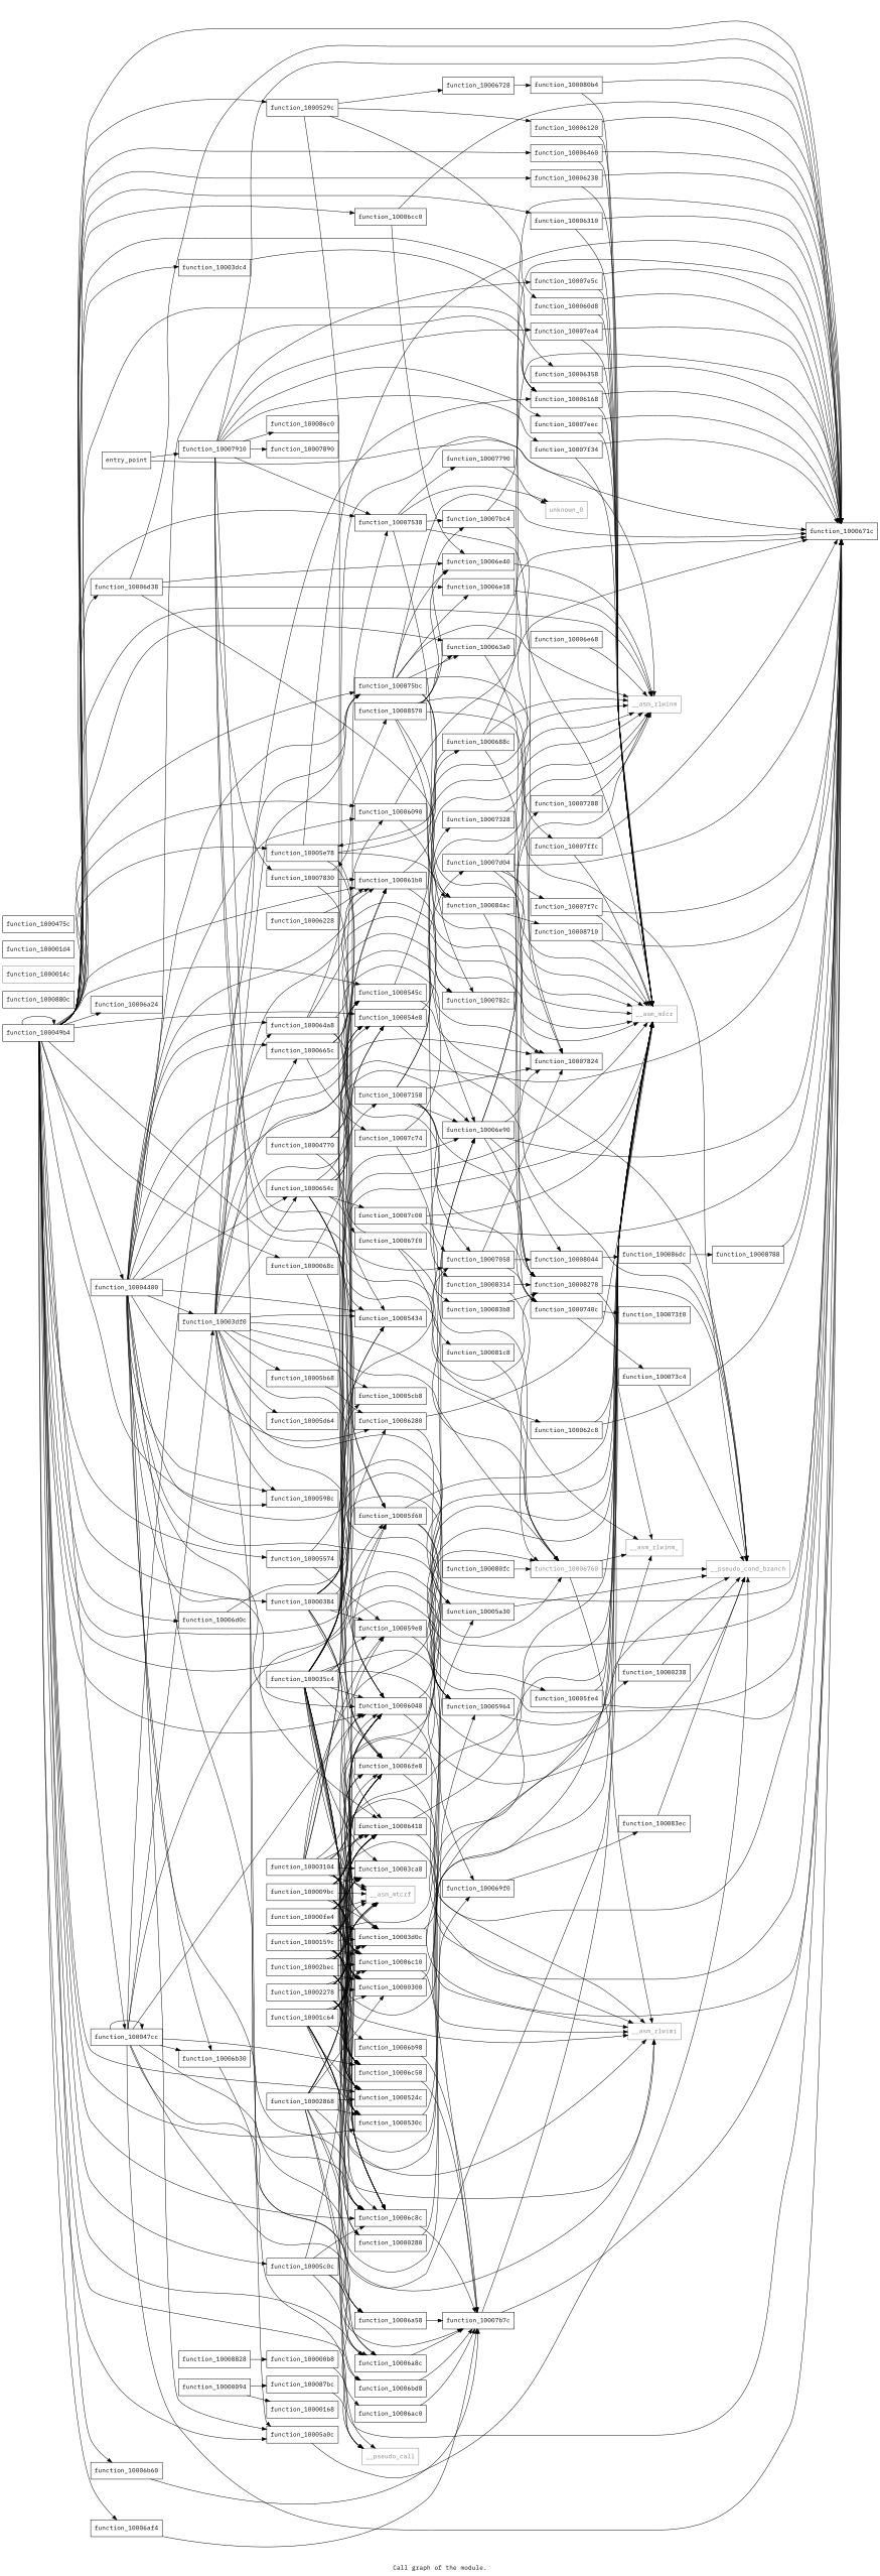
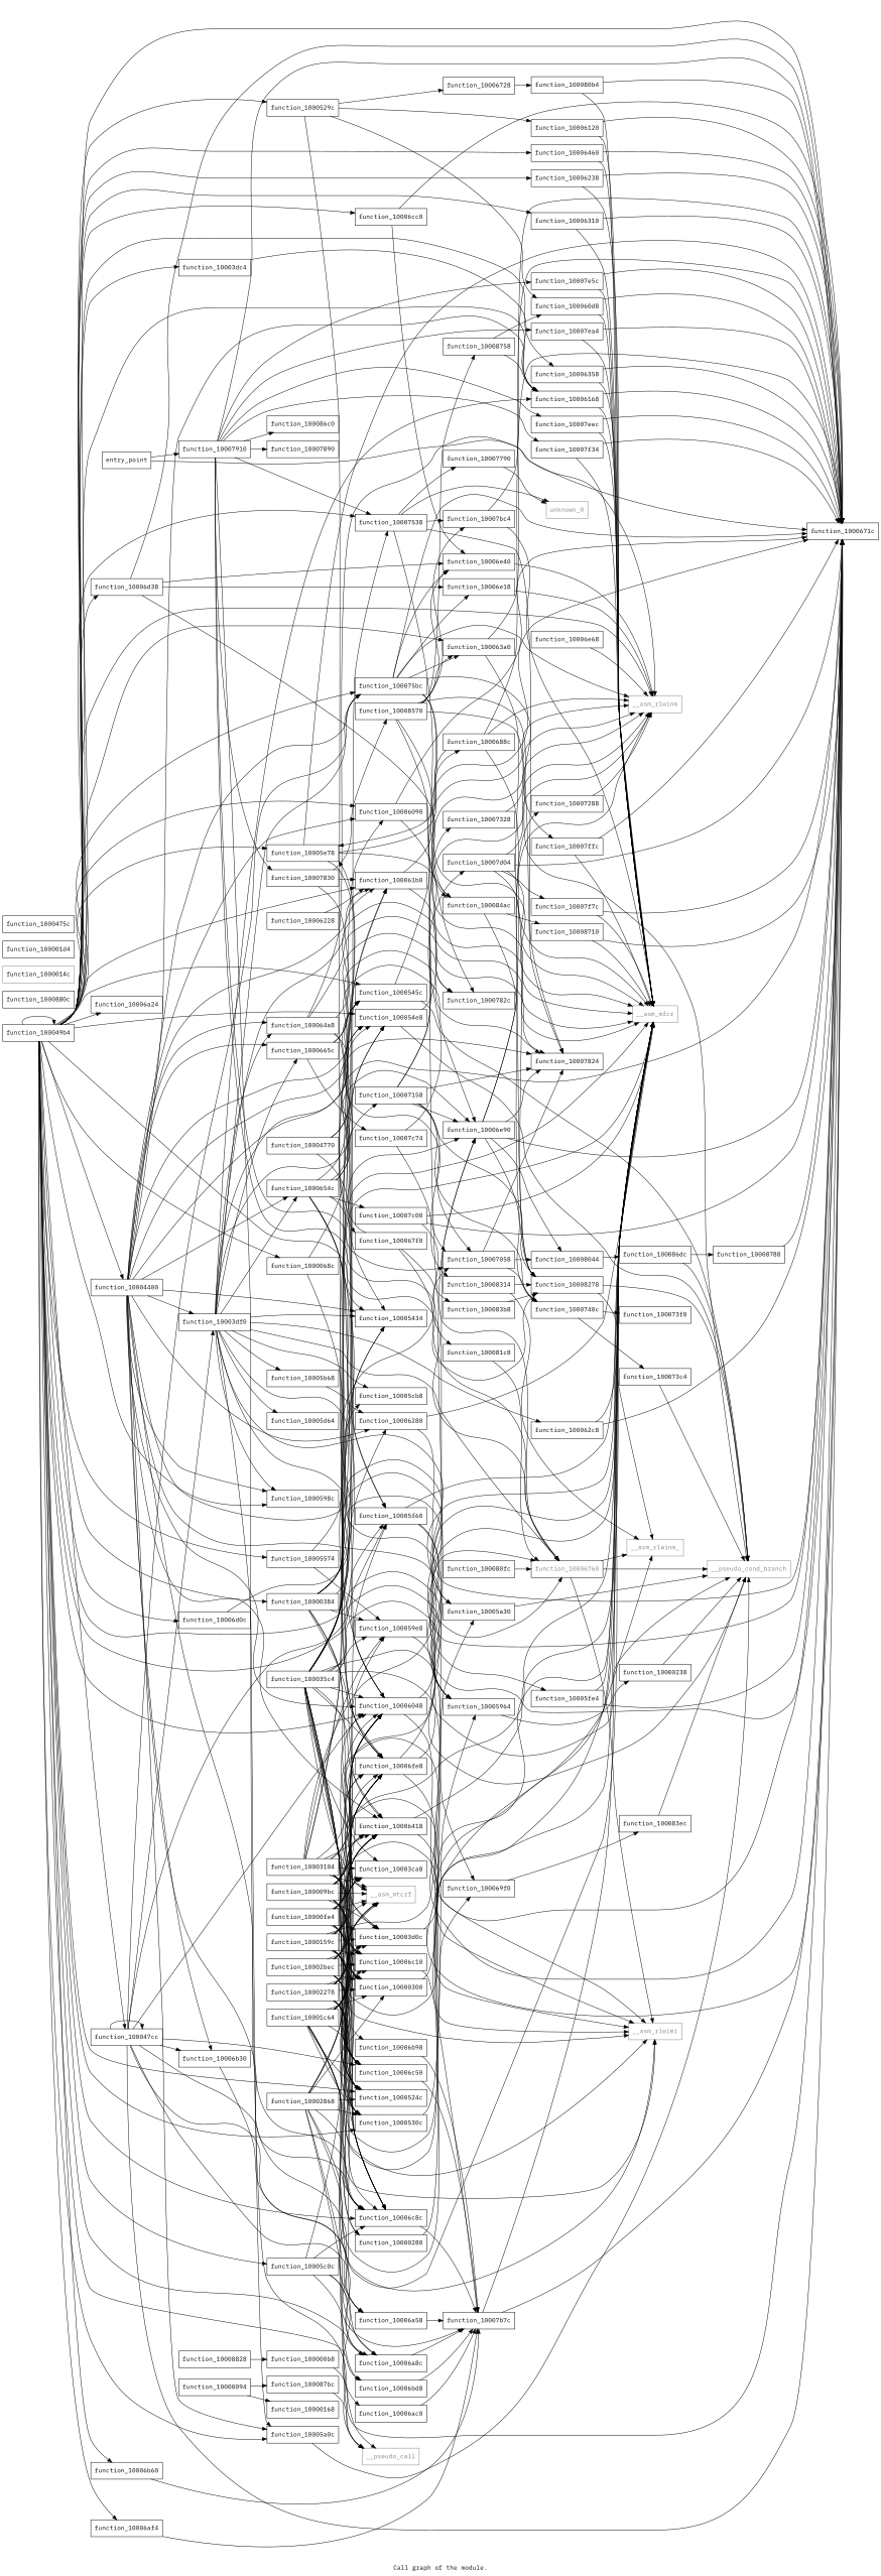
  digraph {
    fontname="IBM Plex Mono"
    label="Call graph of the module."
    rankdir=LR
    node [fontname="IBM Plex Mono" shape=record]
    edge [fontname="IBM Plex Mono"]
    n1 [label="{function_10006d38}"]
    n2 [label="{function_1000671c}"]
    n3 [label="{function_10006e18}"]
    n4 [label="{function_10006e40}"]
    n5 [label="{function_100084ac}"]
    n6 [color=gray50 fontcolor=gray50 label="{__asm_rlwinm}"]
    n7 [label="{function_10008278}"]
    n8 [label="{function_10008710}"]
    n9 [label="{function_10005b68}"]
    n10 [label="{function_10006280}"]
    n11 [color=gray50 fontcolor=gray50 label="{__asm_mfcr}"]
    n12 [label="{function_10005c0c}"]
    n13 [label="{function_10006048}"]
    n14 [label="{function_10006a8c}"]
    n15 [label="{function_10006ac0}"]
    n16 [label="{function_10006c8c}"]
    n17 [label="{function_10007b7c}"]
    n18 [label="{function_10005cb8}"]
    n19 [label="{function_10006bd8}"]
    n20 [label="{function_10006460}"]
    n21 [label="{function_100067f0}"]
    n22 [label="{function_10005e78}"]
    n23 [fontcolor=gray50 label="{function_10006760}"]
    n24 [label="{function_100083b8}"]
    n25 [label="{function_1000688c}"]
    n26 [color=gray50 fontcolor=gray50 label="{__pseudo_cond_branch}"]
    n27 [color=gray50 fontcolor=gray50 label="{__asm_rlwinm_}"]
    n28 [color=gray50 fontcolor=gray50 label="{__asm_rlwimi}"]
    n29 [label="{function_1000530c}"]
    n30 [label="{function_10005964}"]
    n31 [label="{function_100064a8}"]
    n32 [label="{function_10007058}"]
    n33 [label="{function_10007824}"]
    n34 [label="{function_1000782c}"]
    n35 [label="{function_1000740c}"]
    n36 [label="{function_10008044}"]
    n37 [label="{function_1000654c}"]
    n38 [label="{function_10005f60}"]
    n39 [label="{function_100061b0}"]
    n40 [label="{function_10006e90}"]
    n41 [label="{function_10006fe8}"]
    n42 [label="{function_10007c00}"]
    n43 [label="{function_10005fe4}"]
    n44 [label="{function_10007288}"]
    n45 [label="{function_100081c8}"]
    n46 [label="{function_10006cc0}"]
    n47 [label="{function_1000598c}"]
    n48 [label="{function_10005d64}"]
    n49 [label="{function_100069f0}"]
    n50 [label="{function_100083ec}"]
    n51 [label="{function_10006c10}"]
    n52 [label="{function_1000665c}"]
    n53 [label="{function_10007c74}"]
    n54 [label="{function_10007d04}"]
    n55 [label="{function_10008314}"]
    n56 [label="{function_10006a24}"]
    n57 [label="{function_10005434}"]
    n58 [label="{function_100059e8}"]
    n59 [label="{function_10006a58}"]
    n60 [label="{function_10006090}"]
    n61 [label="{function_100060d8}"]
    n62 [label="{function_10006120}"]
    n63 [label="{function_10006168}"]
    n64 [label="{function_10006228}"]
    n65 [label="{function_10006238}"]
    n66 [label="{function_1000545c}"]
    n67 [label="{function_100054e8}"]
    n68 [label="{function_10006728}"]
    n69 [label="{function_100080b4}"]
    n70 [label="{function_10006d0c}"]
    n71 [label="{function_10005a0c}"]
    n72 [label="{function_100063a0}"]
    n73 [label="{function_10006af4}"]
    n74 [label="{function_100062c8}"]
    n75 [label="{function_10006b30}"]
    n76 [label="{function_10006c50}"]
    n77 [label="{function_10005574}"]
    n78 [label="{function_10005a30}"]
    n79 [label="{function_10006b60}"]
    n80 [label="{function_10006418}"]
    n81 [label="{function_10006310}"]
    n82 [label="{function_10006b98}"]
    n83 [label="{function_10006358}"]
    n84 [label="{function_10008570}"]
    n85 [label="{function_10007bc4}"]
+   n86 [label="{function_10008758}"]
    n87 [label="{function_100086c0}"]
    n88 [label="{function_10006e68}"]
    n89 [label="{function_100073c4}"]
    n90 [label="{function_100073f0}"]
    n91 [label="{function_100086dc}"]
    n92 [label="{function_10007158}"]
    n93 [label="{function_10007328}"]
    n94 [label="{function_10007538}"]
    n95 [label="{function_10007790}"]
    n96 [color=gray50 fontcolor=gray50 label="{unknown_0}"]
    n97 [label="{function_100075bc}"]
    n98 [label="{function_10007ffc}"]
    n99 [label="{function_10007830}"]
    n100 [label="{function_10007890}"]
    n101 [label="{function_10007910}"]
    n102 [label="{function_10007e5c}"]
    n103 [label="{function_10007ea4}"]
    n104 [label="{function_10007eec}"]
    n105 [label="{function_10007f34}"]
    n106 [color=gray50 fontcolor=gray50 label="{__pseudo_call}"]
    n107 [label="{function_10007f7c}"]
    n108 [label="{function_10008788}"]
    n109 [label="{function_100080fc}"]
    n110 [label="{function_100087bc}"]
    n111 [label="{function_1000880c}"]
    n112 [label="{function_10008828}"]
    n113 [label="{function_100000b8}"]
    n114 [color=gray50 fontcolor=gray50 label="{__asm_mtcrf}"]
    n115 [label="{function_10000094}"]
    n116 [label="{function_10000168}"]
    n117 [color=gray50 label="{function_1000014c}"]
    n118 [label="{function_100001d4}"]
    n119 [label="{entry_point}"]
    n120 [label="{function_10000238}"]
    n121 [label="{function_10000280}"]
    n122 [label="{function_10000300}"]
    n123 [label="{function_10000384}"]
    n124 [label="{function_1000068c}"]
    n125 [label="{function_100009bc}"]
    n126 [label="{function_10003ca8}"]
    n127 [label="{function_10003d0c}"]
    n128 [label="{function_1000524c}"]
    n129 [label="{function_10000fe4}"]
    n130 [label="{function_1000159c}"]
    n131 [label="{function_10001c64}"]
    n132 [label="{function_10002278}"]
    n133 [label="{function_10002868}"]
    n134 [label="{function_10002bec}"]
    n135 [label="{function_10003104}"]
    n136 [label="{function_100035c4}"]
    n137 [label="{function_10003dc4}"]
    n138 [label="{function_10003df0}"]
    n139 [label="{function_10004400}"]
    n140 [label="{function_1000475c}"]
    n141 [label="{function_10004770}"]
    n142 [label="{function_100047cc}"]
    n143 [label="{function_100049b4}"]
    n144 [label="{function_1000529c}"]
    n1 -> n2
    n1 -> n3
    n1 -> n4
    n1 -> n5
    n3 -> n6
    n4 -> n6
    n5 -> n7
    n5 -> n8
    n7 -> n26
    n7 -> n27
    n8 -> n2
    n8 -> n11
    n9 -> n10
    n10 -> n2
    n10 -> n11
    n12 -> n2
    n12 -> n13
    n12 -> n14
    n12 -> n15
    n12 -> n16
    n13 -> n2
    n13 -> n11
    n14 -> n17
    n15 -> n17
    n16 -> n17
    n17 -> n2
    n17 -> n11
    n19 -> n17
    n20 -> n2
    n20 -> n11
    n21 -> n22
    n21 -> n23
    n21 -> n24
    n22 -> n2
    n22 -> n11
    n22 -> n21
    n22 -> n25
    n23 -> n26
    n23 -> n27
    n23 -> n28
    n24 -> n7
    n25 -> n2
    n25 -> n6
    n25 -> n7
    n25 -> n22
    n29 -> n30
    n30 -> n26
    n31 -> n2
    n31 -> n13
    n31 -> n32
    n31 -> n33
    n31 -> n34
    n32 -> n33
    n32 -> n35
    n32 -> n36
    n35 -> n89
    n35 -> n90
    n36 -> n91
    n37 -> n2
    n37 -> n13
    n37 -> n32
    n37 -> n33
    n37 -> n38
    n37 -> n39
    n37 -> n40
    n37 -> n41
    n37 -> n42
    n38 -> n2
    n38 -> n11
    n38 -> n43
    n39 -> n2
    n39 -> n11
    n40 -> n2
    n40 -> n6
    n40 -> n33
    n40 -> n35
    n40 -> n36
    n40 -> n44
    n41 -> n2
    n41 -> n23
    n41 -> n40
    n42 -> n2
    n42 -> n11
    n42 -> n45
    n43 -> n2
    n43 -> n11
    n44 -> n6
    n45 -> n23
    n46 -> n2
    n46 -> n4
    n49 -> n50
    n50 -> n26
    n51 -> n17
    n52 -> n33
    n52 -> n34
    n52 -> n53
    n53 -> n54
    n53 -> n55
    n54 -> n2
    n54 -> n6
    n54 -> n7
    n54 -> n11
    n54 -> n107
    n55 -> n7
    n55 -> n27
    n58 -> n26
    n59 -> n17
    n60 -> n2
    n60 -> n11
    n61 -> n2
    n61 -> n11
    n62 -> n2
    n62 -> n11
    n63 -> n2
    n63 -> n11
    n64 -> n39
    n65 -> n2
    n65 -> n11
    n66 -> n6
    n66 -> n26
    n67 -> n6
    n67 -> n26
    n68 -> n69
    n69 -> n2
    n69 -> n11
    n70 -> n23
    n71 -> n26
    n72 -> n2
    n72 -> n11
    n73 -> n17
    n74 -> n2
    n74 -> n11
    n75 -> n17
    n76 -> n17
    n77 -> n40
    n77 -> n58
    n78 -> n26
    n79 -> n17
    n80 -> n2
    n80 -> n11
    n81 -> n2
    n81 -> n11
    n82 -> n17
    n83 -> n2
    n83 -> n11
    n84 -> n4
    n84 -> n5
    n84 -> n23
    n84 -> n26
    n84 -> n33
    n84 -> n72
    n84 -> n85
+   n84 -> n86
    n85 -> n2
    n85 -> n11
+   n86 -> n61
+   n86 -> n63
    n88 -> n6
    n89 -> n26
    n91 -> n26
    n91 -> n108
    n92 -> n6
    n92 -> n7
    n92 -> n32
    n92 -> n33
    n92 -> n35
    n92 -> n40
    n92 -> n93
    n93 -> n6
    n94 -> n33
    n94 -> n34
    n94 -> n85
    n94 -> n95
    n94 -> n96
    n95 -> n96
    n97 -> n2
    n97 -> n3
    n97 -> n4
    n97 -> n5
    n97 -> n6
    n97 -> n11
    n97 -> n72
    n97 -> n98
    n98 -> n2
    n98 -> n11
    n99 -> n38
    n99 -> n39
    n99 -> n84
    n101 -> n2
    n101 -> n7
    n101 -> n23
    n101 -> n87
    n101 -> n94
    n101 -> n99
    n101 -> n100
    n101 -> n102
    n101 -> n103
    n101 -> n104
    n101 -> n105
    n101 -> n106
    n102 -> n2
    n102 -> n11
    n103 -> n2
    n103 -> n11
    n104 -> n2
    n104 -> n11
    n105 -> n2
    n105 -> n11
    n107 -> n2
    n107 -> n11
    n108 -> n2
    n109 -> n23
    n110 -> n106
    n112 -> n113
    n113 -> n106
    n115 -> n110
    n115 -> n116
    n119 -> n6
    n119 -> n101
    n120 -> n26
    n121 -> n49
    n122 -> n78
    n123 -> n2
    n123 -> n11
    n123 -> n32
    n123 -> n41
    n123 -> n58
    n123 -> n60
    n123 -> n94
    n123 -> n106
    n123 -> n114
    n124 -> n41
    n124 -> n92
    n125 -> n11
    n125 -> n13
    n125 -> n16
    n125 -> n28
    n125 -> n29
    n125 -> n41
    n125 -> n51
    n125 -> n58
    n125 -> n76
    n125 -> n80
    n125 -> n114
    n125 -> n122
    n125 -> n126
    n125 -> n127
    n125 -> n128
    n127 -> n27
    n129 -> n11
    n129 -> n13
    n129 -> n16
    n129 -> n28
    n129 -> n29
    n129 -> n41
    n129 -> n51
    n129 -> n76
    n129 -> n80
    n129 -> n114
    n129 -> n122
    n129 -> n126
    n129 -> n127
    n129 -> n128
    n130 -> n11
    n130 -> n13
    n130 -> n14
    n130 -> n16
    n130 -> n28
    n130 -> n29
    n130 -> n38
    n130 -> n40
    n130 -> n41
    n130 -> n51
    n130 -> n76
    n130 -> n80
    n130 -> n82
    n130 -> n114
    n130 -> n122
    n130 -> n126
    n130 -> n127
    n130 -> n128
    n131 -> n11
    n131 -> n13
    n131 -> n16
    n131 -> n28
    n131 -> n29
    n131 -> n41
    n131 -> n51
    n131 -> n76
    n131 -> n80
    n131 -> n114
    n131 -> n121
    n131 -> n122
    n131 -> n126
    n131 -> n127
    n131 -> n128
    n132 -> n11
    n132 -> n13
    n132 -> n16
    n132 -> n28
    n132 -> n41
    n132 -> n51
    n132 -> n76
    n132 -> n80
    n132 -> n114
    n132 -> n121
    n132 -> n122
    n132 -> n126
    n132 -> n127
    n132 -> n128
    n133 -> n11
    n133 -> n14
    n133 -> n16
    n133 -> n19
    n133 -> n29
    n133 -> n41
    n133 -> n59
    n133 -> n80
    n133 -> n114
    n133 -> n122
    n133 -> n128
    n134 -> n11
    n134 -> n13
    n134 -> n16
    n134 -> n28
    n134 -> n29
    n134 -> n41
    n134 -> n51
    n134 -> n76
    n134 -> n80
    n134 -> n114
    n134 -> n122
    n134 -> n126
    n134 -> n127
    n134 -> n128
    n135 -> n11
    n135 -> n13
    n135 -> n16
    n135 -> n28
    n135 -> n41
    n135 -> n51
    n135 -> n57
    n135 -> n58
    n135 -> n67
    n135 -> n76
    n135 -> n80
    n135 -> n114
    n135 -> n122
    n135 -> n126
    n135 -> n127
    n135 -> n128
    n136 -> n10
    n136 -> n11
    n136 -> n13
    n136 -> n16
    n136 -> n18
    n136 -> n28
    n136 -> n29
    n136 -> n30
    n136 -> n39
    n136 -> n41
    n136 -> n49
    n136 -> n51
    n136 -> n57
    n136 -> n58
    n136 -> n66
    n136 -> n67
    n136 -> n76
+   n136 -> n80
    n136 -> n114
    n136 -> n120
    n136 -> n122
    n136 -> n126
    n136 -> n127
    n136 -> n128
    n137 -> n63
    n138 -> n9
    n138 -> n13
    n138 -> n18
    n138 -> n23
    n138 -> n30
    n138 -> n31
    n138 -> n37
    n138 -> n39
    n138 -> n47
    n138 -> n48
    n138 -> n52
    n138 -> n57
    n138 -> n63
    n138 -> n66
    n138 -> n67
    n138 -> n71
    n138 -> n74
    n138 -> n78
    n138 -> n97
    n139 -> n10
    n139 -> n13
    n139 -> n16
    n139 -> n30
    n139 -> n31
    n139 -> n37
    n139 -> n39
    n139 -> n40
    n139 -> n47
    n139 -> n52
    n139 -> n57
    n139 -> n59
    n139 -> n60
    n139 -> n63
    n139 -> n66
    n139 -> n67
    n139 -> n71
    n139 -> n75
    n139 -> n78
    n139 -> n80
    n139 -> n97
    n139 -> n138
    n141 -> n57
    n141 -> n66
    n141 -> n67
    n142 -> n2
    n142 -> n13
    n142 -> n14
    n142 -> n16
    n142 -> n38
    n142 -> n59
    n142 -> n75
    n142 -> n76
    n142 -> n97
    n142 -> n138
    n142 -> n142
    n143 -> n1
    n143 -> n2
    n143 -> n6
    n143 -> n12
    n143 -> n13
    n143 -> n14
    n143 -> n16
    n143 -> n19
    n143 -> n20
    n143 -> n22
    n143 -> n29
    n143 -> n30
    n143 -> n38
    n143 -> n39
    n143 -> n46
    n143 -> n47
    n143 -> n56
    n143 -> n57
    n143 -> n60
    n143 -> n63
    n143 -> n65
    n143 -> n66
    n143 -> n67
    n143 -> n70
    n143 -> n71
    n143 -> n72
    n143 -> n73
    n143 -> n77
    n143 -> n79
    n143 -> n81
    n143 -> n83
    n143 -> n94
    n143 -> n97
    n143 -> n123
    n143 -> n124
    n143 -> n128
    n143 -> n137
    n143 -> n139
    n143 -> n142
    n143 -> n143
    n143 -> n144
    n144 -> n61
    n144 -> n62
    n144 -> n68
    n144 -> n80
  }
